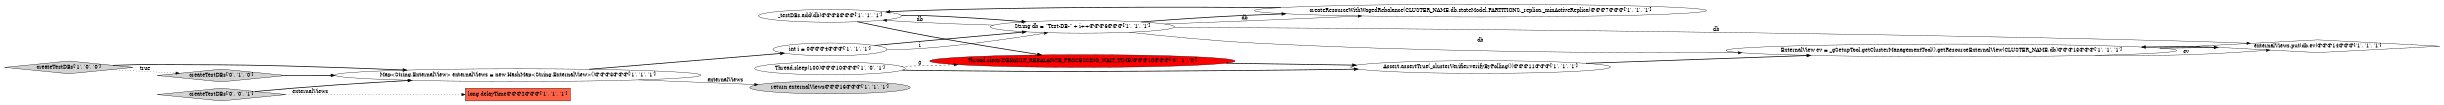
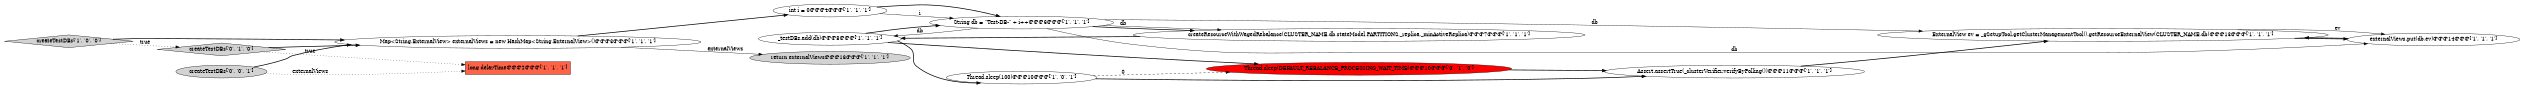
  digraph {
    rankdir=LR
    node [fillcolor=white shape=ellipse style=filled]
    edge [style=bold]
    n1 [label="_testDBs.add(db)@@@8@@@['1', '1', '1']"]
    n2 [label="Thread.sleep(100)@@@10@@@['1', '0', '1']"]
    n3 [fillcolor=red label="Thread.sleep(DEFAULT_REBALANCE_PROCESSING_WAIT_TIME)@@@10@@@['0', '1', '0']"]
    n4 [label="String db = \"Test-DB-\" + i++@@@6@@@['1', '1', '1']"]
    n5 [label="Assert.assertTrue(_clusterVerifier.verifyByPolling())@@@11@@@['1', '1', '1']"]
    n6 [label="createResourceWithWagedRebalance(CLUSTER_NAME,db,stateModel,PARTITIONS,_replica,_minActiveReplica)@@@7@@@['1', '1', '1']"]
    n7 [label="ExternalView ev = _gSetupTool.getClusterManagementTool().getResourceExternalView(CLUSTER_NAME,db)@@@13@@@['1', '1', '1']"]
-   n8 [label="externalViews.put(db,ev)@@@14@@@['1', '1', '1']" shape=diamond]
+   n8 [label="externalViews.put(db,ev)@@@14@@@['1', '1', '1']"]
    n9 [fillcolor=lightgray label="createTestDBs['1', '0', '0']" shape=diamond]
    n10 [label="Map<String,ExternalView> externalViews = new HashMap<String,ExternalView>()@@@3@@@['1', '1', '1']"]
    n11 [fillcolor=lightgray label="createTestDBs['0', '1', '0']" shape=diamond]
    n12 [fillcolor=tomato label="long delayTime@@@2@@@['1', '1', '1']" shape=box]
    n13 [label="int i = 0@@@4@@@['1', '1', '1']"]
    n14 [fillcolor=lightgray label="return externalViews@@@16@@@['1', '1', '1']"]
-   n15 [fillcolor=lightgray label="createTestDBs['0', '0', '1']" shape=diamond]
+   n15 [fillcolor=lightgray label="createTestDBs['0', '0', '1']"]
+   n1 -> n2
    n1 -> n3
    n1 -> n4
    n2 -> n3 [label=0 style=dashed]
    n2 -> n5
    n3 -> n5
    n4 -> n1 [label=db style=solid]
    n4 -> n6 [label=db style=solid]
    n4 -> n6
    n4 -> n7 [label=db style=solid]
    n4 -> n8 [label=db style=solid]
    n5 -> n7
    n6 -> n1
    n7 -> n8
    n7 -> n8 [label=ev style=solid]
    n8 -> n7
    n9 -> n10
    n9 -> n11 [label=true style=dotted]
    n10 -> n13
    n10 -> n14 [label=externalViews style=solid]
    n11 -> n10
+   n11 -> n12 [label=true style=dotted]
    n13 -> n4
    n13 -> n4 [label=i style=solid]
    n15 -> n10
    n15 -> n12 [label=externalViews style=dotted]
  }
